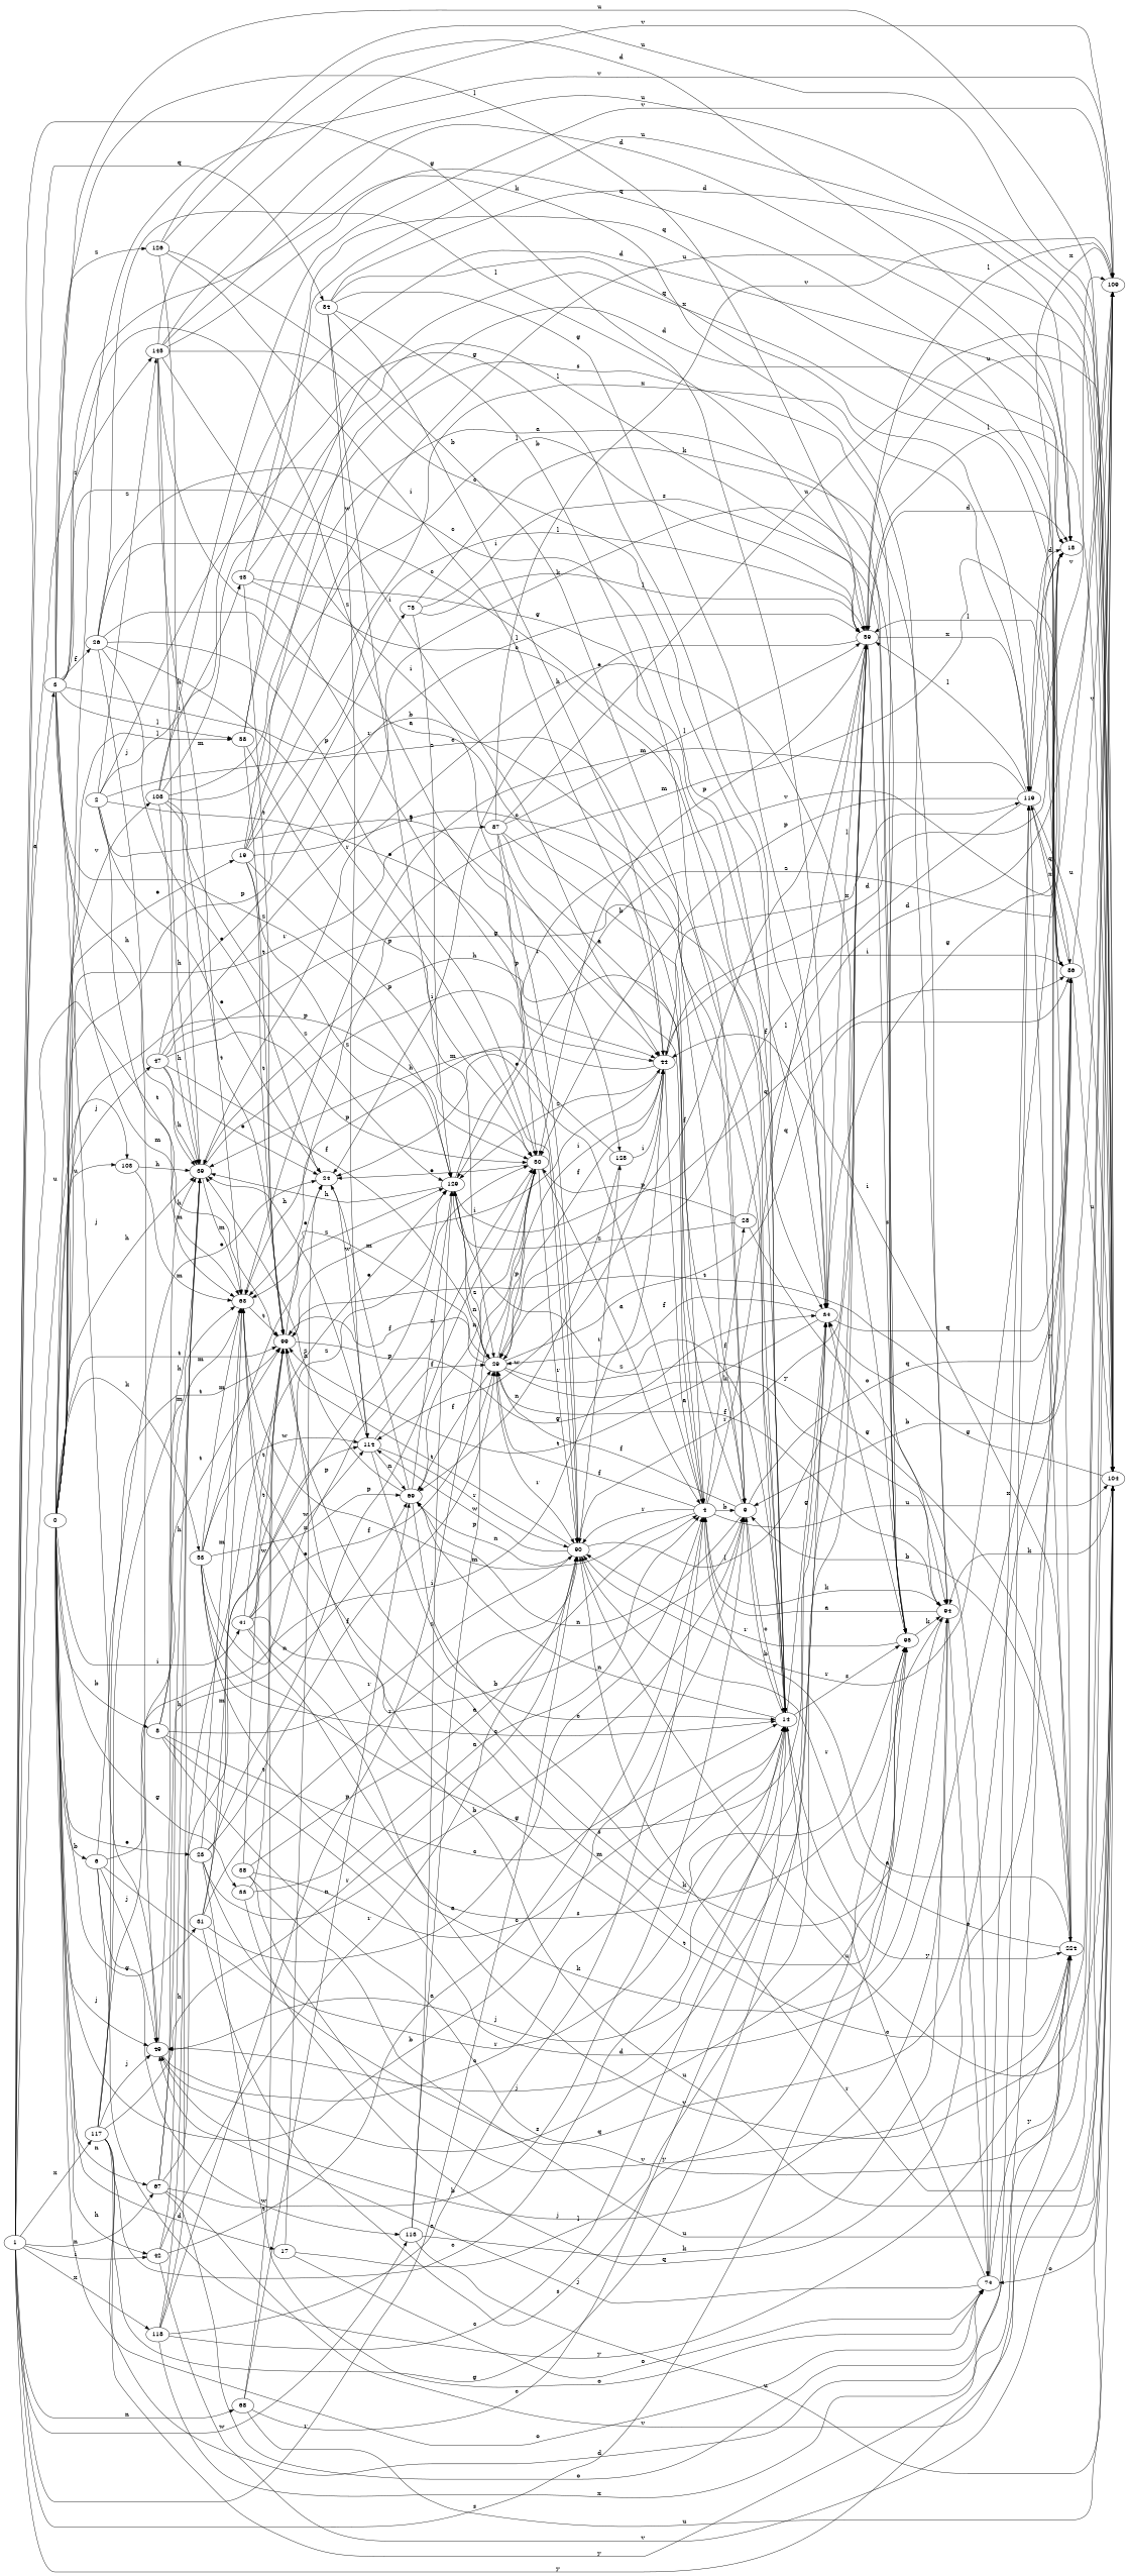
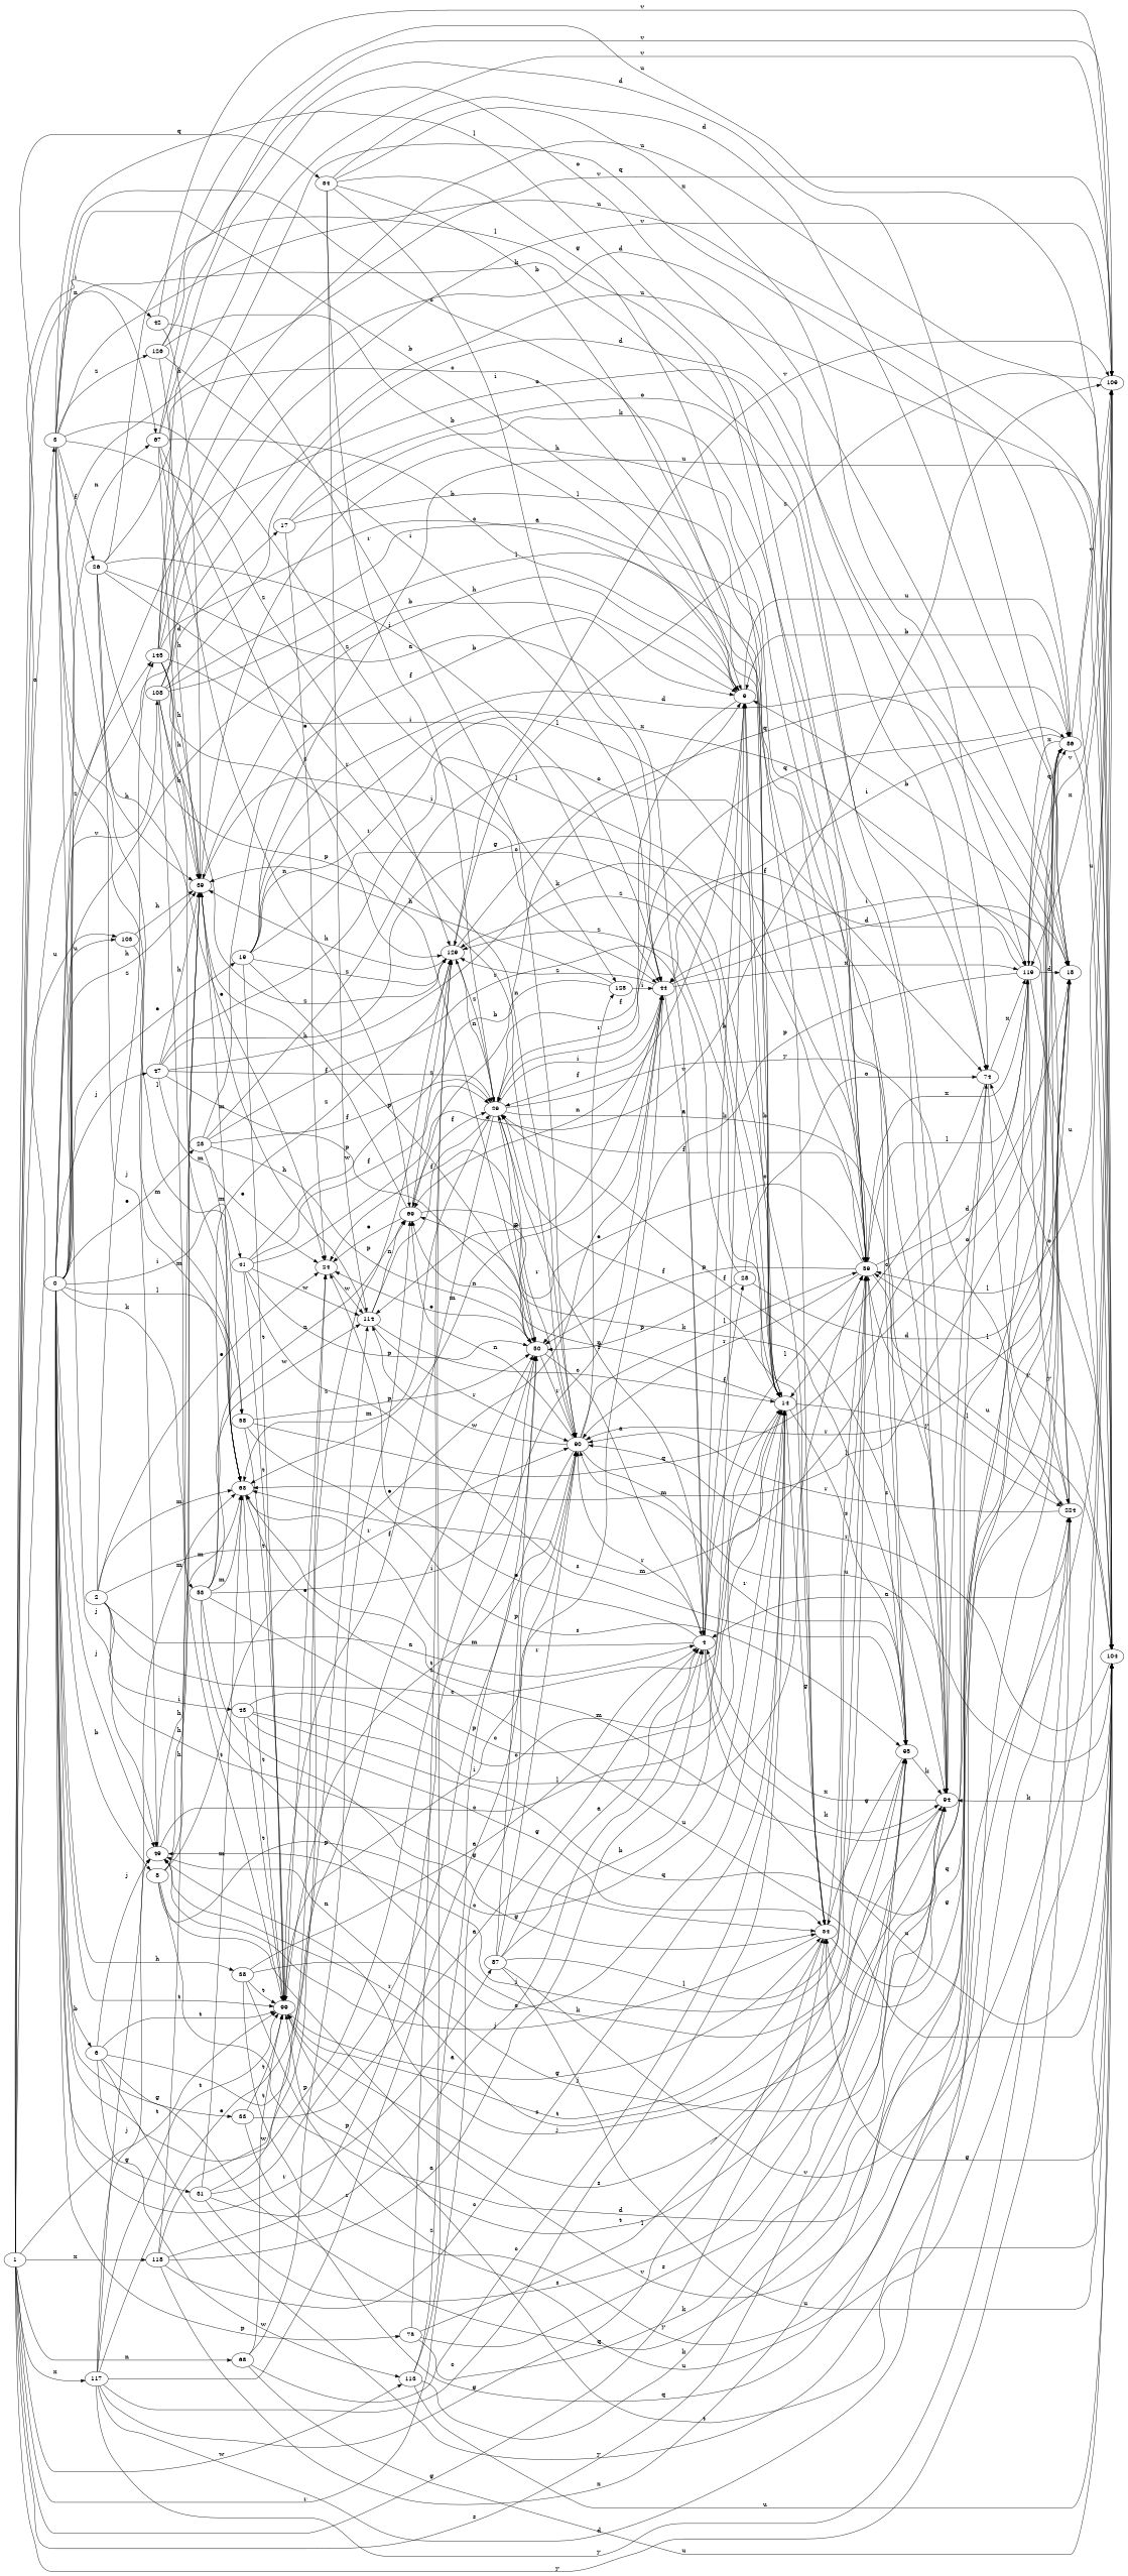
  strict digraph {
    rankdir=LR
    0
    6
    8
    9
    17
    19
    23
    31
    33
    38
    39
    41
    47
    49
    53
    58
    67
    74
    75
    n20 [label=50]
    87
    99
    103
    108
    109
    113
    n27 [label=224]
    86
    90
    14
    63
    18
    29
    69
    24
    n36 [label=94]
    59
    104
    129
    119
    95
    4
    44
    114
    34
    1
    3
    42
    68
    84
    117
    118
    n53 [label=145]
    26
    126
    128
    2
    43
    28
    0 -> 6 [label=b]
    0 -> 8 [label=b]
    0 -> 9 [label=b]
    0 -> 17 [label=d]
    0 -> 19 [label=e]
    0 -> 23 [label=e]
    0 -> 31 [label=g]
    0 -> 33 [label=g]
-   0 -> 42 [label=h]
+   0 -> 38 [label=h]
    0 -> 39 [label=h]
    0 -> 41 [label=i]
    0 -> 47 [label=j]
    0 -> 49 [label=j]
    0 -> 53 [label=k]
    0 -> 58 [label=l]
    0 -> 67 [label=n]
    0 -> 74 [label=o]
    0 -> 75 [label=p]
    0 -> n20 [label=p]
    0 -> 87 [label=r]
    0 -> 99 [label=t]
    0 -> 103 [label=u]
    0 -> 108 [label=v]
    0 -> 109 [label=v]
    6 -> 49 [label=j]
    6 -> n20 [label=p]
    6 -> 99 [label=t]
    6 -> 113 [label=w]
    6 -> n27 [label=y]
    6 -> 86 [label=q]
    8 -> 39 [label=h]
    8 -> 109 [label=v]
    8 -> 90 [label=r]
    8 -> 14 [label=c]
    8 -> 63 [label=m]
    8 -> 18 [label=d]
    9 -> 39 [label=h]
-   9 -> 86 [label=q]
+   9 -> 86 [label=u]
    9 -> 14 [label=c]
    9 -> 29 [label=f]
    9 -> 69 [label=n]
    17 -> 74 [label=o]
    17 -> 24 [label=e]
+   17 -> n36 [label=k]
    17 -> 59 [label=l]
    19 -> n20 [label=p]
    19 -> 99 [label=t]
    19 -> 14 [label=c]
    19 -> 18 [label=d]
    19 -> 59 [label=l]
    19 -> 104 [label=u]
    19 -> 129 [label=z]
    19 -> 119 [label=x]
    23 -> 9 [label=b]
    23 -> 74 [label=o]
    23 -> n20 [label=p]
    23 -> 14 [label=r]
    23 -> 63 [label=m]
    23 -> 29 [label=f]
    31 -> 90 [label=r]
    31 -> 63 [label=m]
    31 -> 129 [label=z]
    31 -> 95 [label=s]
    31 -> 4 [label=a]
    33 -> 99 [label=t]
    33 -> 86 [label=q]
    33 -> 4 [label=a]
    38 -> 99 [label=t]
    38 -> n27 [label=y]
    38 -> 14 [label=c]
    38 -> 104 [label=u]
    38 -> 4 [label=a]
    39 -> 63 [label=m]
    39 -> 44 [label=i]
    41 -> 9 [label=b]
    41 -> n20 [label=p]
    41 -> 99 [label=t]
    41 -> 109 [label=v]
    41 -> 29 [label=f]
    41 -> 95 [label=s]
    41 -> 114 [label=w]
    47 -> 39 [label=h]
    47 -> n20 [label=p]
    47 -> 29 [label=f]
    47 -> 24 [label=e]
    47 -> n36 [label=k]
    47 -> 59 [label=l]
    47 -> 34 [label=g]
    49 -> 39 [label=h]
    49 -> 14 [label=c]
    49 -> 95 [label=s]
    53 -> 14 [label=c]
    53 -> 63 [label=m]
    53 -> 69 [label=n]
    53 -> n36 [label=k]
    53 -> 129 [label=z]
    53 -> 44 [label=i]
    53 -> 114 [label=w]
    53 -> 34 [label=g]
    58 -> n20 [label=p]
    58 -> 99 [label=t]
    58 -> 86 [label=q]
    58 -> 95 [label=s]
    67 -> 9 [label=b]
    67 -> 39 [label=h]
    67 -> 74 [label=o]
    67 -> 109 [label=v]
    67 -> 69 [label=n]
    67 -> 129 [label=z]
    74 -> 49 [label=j]
    74 -> n27 [label=y]
    74 -> 14 [label=c]
    74 -> 119 [label=x]
    75 -> n36 [label=k]
    75 -> 59 [label=l]
    75 -> 129 [label=z]
    75 -> 95 [label=s]
    n20 -> 90 [label=r]
    n20 -> 69 [label=n]
    n20 -> 24 [label=e]
    n20 -> 4 [label=a]
    87 -> 9 [label=b]
    87 -> n20 [label=p]
    87 -> 109 [label=v]
    87 -> 90 [label=r]
    87 -> 59 [label=l]
    87 -> 104 [label=u]
    87 -> 4 [label=a]
    99 -> 24 [label=e]
    99 -> 95 [label=s]
    99 -> 44 [label=i]
    99 -> 34 [label=g]
    103 -> 39 [label=h]
    103 -> 63 [label=m]
    108 -> 39 [label=h]
    108 -> 99 [label=t]
    108 -> 109 [label=v]
    108 -> 18 [label=d]
    108 -> 59 [label=l]
    108 -> 104 [label=u]
    108 -> 129 [label=z]
    108 -> 95 [label=a]
    109 -> 99 [label=t]
    109 -> 59 [label=l]
    109 -> 129 [label=z]
    109 -> 119 [label=x]
    113 -> n20 [label=p]
    113 -> n36 [label=k]
    113 -> 104 [label=u]
    113 -> 129 [label=z]
    n27 -> 9 [label=b]
    n27 -> 90 [label=r]
    n27 -> 59 [label=l]
    n27 -> 4 [label=a]
    n27 -> 44 [label=i]
    86 -> 9 [label=b]
    86 -> 109 [label=v]
    86 -> 63 [label=m]
    86 -> 104 [label=u]
    86 -> 119 [label=x]
    86 -> 44 [label=i]
    90 -> 99 [label=t]
    90 -> 69 [label=n]
    90 -> 59 [label=l]
    90 -> 104 [label=u]
    90 -> 114 [label=w]
    90 -> 128 [label=r]
    14 -> 9 [label=b]
    14 -> n27 [label=y]
    14 -> 69 [label=n]
    14 -> 129 [label=z]
    14 -> 95 [label=s]
    14 -> 34 [label=g]
    63 -> 99 [label=t]
    63 -> 104 [label=u]
    18 -> 90 [label=r]
    18 -> 34 [label=g]
    29 -> n20 [label=p]
    29 -> 99 [label=f]
    29 -> n27 [label=y]
    29 -> 86 [label=q]
    29 -> 90 [label=r]
    29 -> 63 [label=m]
    29 -> n36 [label=k]
    29 -> 129 [label=z]
    29 -> 44 [label=i]
    69 -> 39 [label=h]
    69 -> 29 [label=f]
    69 -> 24 [label=e]
    69 -> n36 [label=k]
    69 -> 129 [label=z]
    24 -> 114 [label=w]
    n36 -> 49 [label=j]
    n36 -> 74 [label=o]
-   n27 -> 99 [label=t]
+   n36 -> 99 [label=t]
    n36 -> 63 [label=m]
    n36 -> 29 [label=f]
-   n36 -> 4 [label=a]
+   n36 -> 4 [label=x]
    59 -> 49 [label=j]
    59 -> n20 [label=p]
    59 -> 90 [label=r]
    59 -> 18 [label=d]
    59 -> 29 [label=f]
    59 -> 24 [label=e]
    59 -> 104 [label=u]
    59 -> 119 [label=x]
    59 -> 95 [label=s]
    104 -> 74 [label=o]
    104 -> 90 [label=r]
    104 -> n36 [label=k]
    104 -> 59 [label=l]
    104 -> 34 [label=g]
    129 -> 39 [label=h]
    129 -> 109 [label=v]
    129 -> 86 [label=q]
    129 -> 29 [label=n]
    119 -> n20 [label=p]
    119 -> 109 [label=v]
    119 -> n27 [label=y]
    119 -> 86 [label=q]
    119 -> 63 [label=m]
    119 -> 18 [label=d]
    119 -> 29 [label=f]
    119 -> 59 [label=l]
    119 -> 104 [label=u]
-   95 -> 39 [label=h]
+   39 -> 95 [label=h]
    95 -> 90 [label=r]
    95 -> n36 [label=k]
    95 -> 34 [label=g]
    4 -> 9 [label=b]
    4 -> 90 [label=r]
    4 -> 63 [label=m]
    4 -> 29 [label=f]
    4 -> 24 [label=e]
    4 -> n36 [label=k]
    4 -> 59 [label=l]
    4 -> 104 [label=u]
    4 -> 28 [label=f]
    44 -> 63 [label=m]
    44 -> 18 [label=d]
    44 -> 29 [label=f]
    44 -> 129 [label=z]
    44 -> 119 [label=x]
    44 -> 4 [label=a]
    44 -> 114 [label=w]
    114 -> 39 [label=h]
    114 -> 90 [label=r]
    114 -> 14 [label=c]
    114 -> 29 [label=f]
    114 -> 69 [label=n]
    34 -> 49 [label=j]
    34 -> 99 [label=t]
    34 -> 86 [label=q]
    34 -> 29 [label=f]
    34 -> 59 [label=l]
    1 -> 67 [label=n]
    1 -> 99 [label=t]
    1 -> 103 [label=u]
    1 -> 113 [label=w]
    1 -> n27 [label=y]
    1 -> 90 [label=r]
    1 -> 95 [label=s]
    1 -> 34 [label=g]
    1 -> 3 [label=a]
    1 -> 42 [label=i]
    1 -> 68 [label=n]
    1 -> 84 [label=q]
    1 -> 117 [label=x]
    1 -> 118 [label=x]
    1 -> n53 [label=z]
    3 -> 9 [label=b]
    3 -> 39 [label=h]
    3 -> 49 [label=j]
    3 -> 58 [label=l]
    3 -> 14 [label=c]
    3 -> 63 [label=m]
    3 -> n36 [label=k]
    3 -> 59 [label=l]
    3 -> 104 [label=u]
    3 -> 129 [label=z]
    3 -> 26 [label=f]
    3 -> 126 [label=z]
    3 -> 128 [label=z]
    42 -> 39 [label=h]
    42 -> 109 [label=v]
    42 -> 90 [label=r]
-   42 -> 4 [label=a]
    68 -> 99 [label=t]
    68 -> 14 [label=c]
    68 -> 69 [label=n]
    68 -> 104 [label=u]
    84 -> 9 [label=b]
    84 -> 18 [label=d]
    84 -> 29 [label=f]
    84 -> 119 [label=x]
    84 -> 44 [label=i]
    84 -> 114 [label=w]
    84 -> 34 [label=g]
    117 -> 49 [label=j]
    117 -> 99 [label=t]
    117 -> n27 [label=y]
    117 -> 90 [label=r]
    117 -> 14 [label=c]
    117 -> 63 [label=m]
    117 -> 18 [label=d]
    117 -> 24 [label=e]
    117 -> 34 [label=g]
    118 -> 39 [label=h]
    118 -> n20 [label=p]
    118 -> 14 [label=c]
    118 -> 119 [label=x]
    118 -> 4 [label=a]
    118 -> 114 [label=w]
    n53 -> 39 [label=h]
    n53 -> 109 [label=v]
    n53 -> 86 [label=q]
    n53 -> 90 [label=r]
    n53 -> 14 [label=c]
    n53 -> 63 [label=m]
    n53 -> 18 [label=d]
    n53 -> 104 [label=u]
    n53 -> 44 [label=i]
    26 -> 49 [label=j]
    26 -> n20 [label=p]
    26 -> 90 [label=r]
    26 -> 14 [label=c]
    26 -> 24 [label=e]
    26 -> 59 [label=l]
    26 -> 4 [label=a]
    26 -> 44 [label=i]
    126 -> 9 [label=b]
    126 -> 39 [label=h]
    126 -> 18 [label=d]
    126 -> 104 [label=u]
    126 -> 44 [label=i]
    128 -> 39 [label=h]
    128 -> 69 [label=n]
    128 -> 44 [label=i]
    2 -> 14 [label=c]
    2 -> 63 [label=m]
    2 -> 24 [label=e]
    2 -> 4 [label=a]
    2 -> 44 [label=e]
    2 -> 34 [label=g]
    2 -> n53 [label=z]
    2 -> 43 [label=i]
    43 -> 99 [label=t]
    43 -> 86 [label=q]
    43 -> 14 [label=c]
    43 -> 59 [label=l]
    43 -> 34 [label=g]
    28 -> 74 [label=o]
    28 -> n20 [label=p]
    28 -> 18 [label=d]
    28 -> 129 [label=z]
  }
